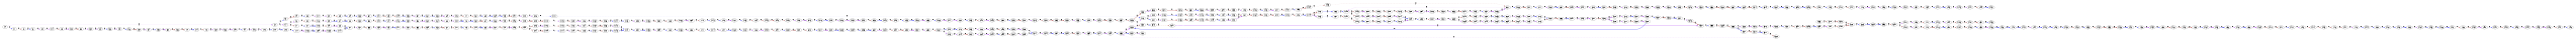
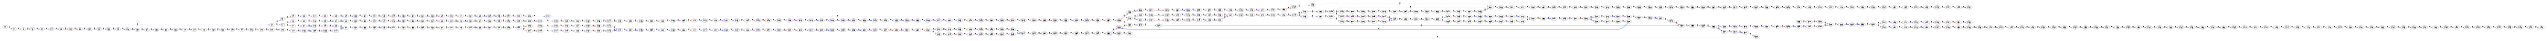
  strict digraph {
    rankdir=LR
    edge [color=brown style=bold]
    S0
    S1
    S2
    S3
    S4
    S5
    S6
    S7
    S8
    S9
    S10
    S11
    S12
    S13
    S14
    S15
    S16
    S17
    S18
    S19
    S20
    S21
    S22
    S23
    S24
    S25
    S26
    S27
    S28
    S29
    S30
    S31
    S32
    S33
    S34
    S35
    S36
    S37
    S38
    S39
    S40
    S41
    S42
    S43
    S44
    S45
    S46
    S47
    S48
    S49
    S50
    S51
    S52
    S53
    S54
    S55
    S56
    S57
    S58
    S59
    S60
    S61
    S62
    S63
    S64
    S65
    S66
    S67
    S68
    S69
    S70
    S71
    S72
    S73
    S74
    S75
    S76
    S77
    S78
    S79
    S80
    S81
    S82
    S83
    S84
    S85
    S86
    S87
    S88
    S89
    S90
    S91
    S92
    S93
    S94
    S95
    S96
    S97
    S98
    S99
    S100
    S101
    S102
    S103
    S104
    S105
    S106
    S107
    S108
    S109
    S110
    S111
    S112
    S113
    S114
    S115
    S116
    S117
    S118
    S119
    S120
    S121
    S122
    S123
    S124
    S125
    S126
    S127
    S128
    S129
    S130
    S131
    S132
    S133
    S134
    S135
    S136
    S137
    S138
    S139
    S140
    S141
    S142
    S143
    S144
    S145
    S146
    S147
    S148
    S149
    S150
    S151
    S152
    S153
    S154
    S155
    S156
    S157
    S158
    S159
    S160
    S161
    S162
    S163
    S164
    S165
    S166
    S167
    S168
    S169
    S170
    S171
    S172
    S173
    S174
    S175
    S176
    S177
    S178
    S179
    S180
    S181
    S182
    S183
    S184
    S185
    S186
    S187
    S188
    S189
    S190
    S191
    S192
    S193
    S194
    S195
    S196
    S197
    S198
    S199
    S200
    S201
    S202
    S203
    S204
    S205
    S206
    S207
    S208
    S209
    S210
    S211
    S212
    S213
    S214
    S215
    S216
    S217
    S218
    S219
    S220
    S221
    S222
    S223
    S224
    S225
    S226
    S227
    S228
    S229
    S230
    S231
    S232
    S233
    S234
    S235
    S236
    S237
    S238
    S239
    S240
    S241
    S242
    S243
    S244
    S245
    S246
    S247
    S248
    S249
    S250
    S251
    S252
    S253
    S254
    S255
    S256
    S257
    S258
    S259
    S260
    S261
    S262
    S263
    S264
    S265
    S266
    S267
    S268
    S269
    S270
    S271
    S272
    S273
    S274
    S275
    S276
    S277
    S278
    S279
    S280
    S281
    S282
    S283
    S284
    S285
    S286
    S287
    S288
    S289
    S290
    S291
    S292
    S293
    S294
    S295
    S296
    S297
    S298
    S299
    S300
    S301
    S302
    S303
    S304
    S305
    S306
    S307
    S308
    S309
    S310
    S311
    S312
    S313
    S314
    S315
    S316
    S317
    S318
    S319
    S320
    S321
    S322
    S323
    S324
    S325
    S326
    S327
    S328
    S329
    S330
    S331
    S332
    S333
    S334
    S335
    S336
    S337
    S338
    S339
    S340
    S341
    S342
    S343
    S344
    S345
    S346
    S347
    S348
    S349
    S350
    S351
    S352
    S353
    S354
    S355
    S356
    S357
    S358
    S359
    S360
    S361
    S362
    S363
    S364
    S366
    S367
    S368
    S369
    S365
    S370
    S371
    S372
    S373
    S374
    S375
    S376
    S377
    S378
    S379
    S380
    S381
    S382
    S383
    S384
    S385
    S386
    S387
    S388
    S389
    S390
    S391
    S392
    S393
    S394
    S395
    S396
    S397
    S398
    S399
    S400
    S401
    S402
    S403
    S404
    S405
    S406
    S407
    S408
    S409
    S410
    S411
    S412
    S413
    S414
    S415
    S416
    S417
    S418
    S419
    S420
    S421
    S422
    S423
    S424
    S425
    S426
    S427
    S428
    S429
    S430
    S431
    S432
    S433
    S434
    S435
    S436
    S437
    S438
    S439
    S440
    S441
    S442
    S443
    S444
    S445
    S446
    S447
    S448
    S449
    S450
    S451
    S452
    S453
    S454
    S455
    S456
    S457
    S458
    S459
    S460
    S461
    S462
    S463
    S464
    S465
    S466
    S467
    S468
    S469
    S470
    S471
    S472
    S473
    S474
    S475
    S476
    S477
    S478
    S479
    S480
    S481
    S482
    S483
    S484
    S485
    S486
    S487
    S488
    S489
    S490
    S491
    S492
    S493
    S494
    S495
    S496
    S497
    S498
    S0 -> S1 [color=blue label=T style=dotted]
    S0 -> S2 [color=purple label=A style=dashed]
    S1 -> S3 [label=T style=dotted]
    S2 -> S4 [color=purple label=G style=dashed]
    S2 -> S5 [color=blue label=C style=dotted]
    S3 -> S6 [color=blue label=A style=dashed]
    S4 -> S7 [label=C style=dashed]
    S4 -> S8 [color=purple label=T style=dashed]
    S5 -> S9 [label=G]
    S6 -> S10 [color=purple label=C style=dotted]
    S7 -> S11 [color=blue label=T style=dotted]
    S8 -> S12 [label=T style=dashed]
    S9 -> S13 [color=blue label=G style=dotted]
    S10 -> S14 [color=purple label=C style=dashed]
    S11 -> S15 [color=blue label=A]
    S12 -> S16 [label=A style=dotted]
    S13 -> S17 [color=purple label=T style=dotted]
    S14 -> S18 [label=C style=dotted]
    S15 -> S19 [label=A style=dotted]
    S16 -> S20 [color=purple label=G style=dotted]
    S17 -> S21 [color=purple label=C style=dotted]
    S18 -> S22 [color=purple label=A]
    S19 -> S23 [color=purple label=G]
    S20 -> S24 [color=blue label=G]
    S21 -> S25 [label=C style=dotted]
    S22 -> S26 [label=T]
    S23 -> S27 [color=blue label=A style=dashed]
    S24 -> S28 [color=blue label=A]
    S25 -> S29 [color=blue label=A style=dashed]
    S26 -> S30 [color=purple label=G style=dashed]
    S27 -> S31 [color=purple label=C style=dotted]
    S28 -> S32 [label=C style=dotted]
    S29 -> S33 [color=blue label=G style=dashed]
    S30 -> S34 [color=purple label=A style=dotted]
    S31 -> S35 [label=T style=dotted]
    S32 -> S36 [color=blue label=T style=dashed]
    S33 -> S37 [color=purple label=T style=dotted]
    S34 -> S38 [color=blue label=G style=dotted]
    S35 -> S39 [color=purple label=T style=dashed]
    S36 -> S40 [label=T style=dashed]
    S37 -> S41 [color=blue label=T style=dotted]
    S38 -> S42 [color=purple label=A style=dotted]
    S39 -> S43 [color=purple label=C]
    S40 -> S44 [color=blue label=G style=dashed]
    S41 -> S45 [label=A style=dashed]
    S42 -> S46 [color=blue label=C style=dotted]
    S43 -> S47 [color=blue label=C]
    S44 -> S48 [color=purple label=C style=dashed]
    S45 -> S49 [label=T style=dashed]
    S46 -> S50 [label=G]
    S47 -> S51 [color=purple label=G style=dotted]
    S48 -> S52 [color=blue label=G]
    S49 -> S53 [color=blue label=A style=dashed]
    S50 -> S54 [color=purple label=A style=dotted]
    S51 -> S55 [label=G style=dotted]
    S52 -> S56 [color=purple label=C style=dashed]
    S53 -> S57 [color=purple label=C style=dashed]
    S54 -> S58 [color=blue label=C style=dashed]
    S55 -> S59 [label=G style=dashed]
    S56 -> S60 [color=purple label=G]
    S57 -> S61 [color=blue label=A style=dotted]
    S58 -> S62 [color=purple label=C]
    S59 -> S63 [color=blue label=G style=dotted]
    S60 -> S64 [color=purple label=G style=dashed]
    S61 -> S65 [color=blue label=A style=dashed]
    S62 -> S66 [label=T]
    S63 -> S67 [label=G]
    S64 -> S68 [color=purple label=G style=dashed]
    S65 -> S69 [color=purple label=A]
    S66 -> S70 [label=T]
    S67 -> S71 [label=A style=dotted]
    S68 -> S72 [color=purple label=A style=dashed]
    S69 -> S73 [color=purple label=C style=dashed]
    S70 -> S74 [color=blue label=T]
    S71 -> S75 [color=blue label=A style=dotted]
    S72 -> S76 [color=blue label=A]
    S73 -> S77 [label=T style=dashed]
    S74 -> S78 [label=C style=dotted]
    S75 -> S79 [label=T style=dashed]
    S76 -> S80 [color=blue label=C]
    S77 -> S81 [label=C style=dotted]
    S78 -> S82 [color=purple label=A style=dashed]
    S79 -> S83 [color=blue label=A]
    S80 -> S84 [label=A]
    S81 -> S85 [color=blue label=A style=dashed]
    S82 -> S86 [color=purple label=A style=dotted]
    S83 -> S87 [color=purple label=G]
    S84 -> S88 [color=blue label=G style=dotted]
    S85 -> S89 [color=blue label=G]
    S86 -> S90 [color=purple label=C]
    S87 -> S91 [label=T style=dotted]
    S88 -> S92 [color=purple label=C style=dashed]
    S89 -> S93 [color=blue label=T]
    S90 -> S94 [color=blue label=T style=dotted]
    S91 -> S95 [color=purple label=A]
    S92 -> S96 [label=A style=dotted]
    S93 -> S97 [label=A]
    S94 -> S98 [color=purple label=A style=dashed]
    S95 -> S99 [label=T style=dotted]
    S96 -> S100 [color=purple label=T style=dotted]
    S97 -> S101 [color=purple label=G style=dotted]
    S98 -> S102 [color=purple label=A style=dashed]
    S99 -> S103 [label=C style=dotted]
    S99 -> S104 [label=A style=dotted]
    S100 -> S105 [label=G]
    S101 -> S106 [color=purple label=T style=dashed]
    S102 -> S107 [color=blue label=A style=dotted]
-   S103 -> S108 [color=purple label=C]
    S104 -> S109 [label=C]
    S105 -> S110 [label=C]
    S106 -> S111 [color=blue label=T style=dotted]
    S107 -> S112 [color=blue label=G]
    S108 -> S113 [label=C style=dashed]
    S109 -> S114 [color=blue label=C style=dashed]
    S110 -> S115 [color=purple label=C style=dotted]
    S111 -> S116 [color=blue label=G style=dotted]
    S112 -> S117 [color=blue label=C style=dotted]
    S113 -> S118 [label=T style=dotted]
    S114 -> S119 [color=purple label=T style=dashed]
    S115 -> S120 [label=G style=dashed]
    S116 -> S121 [color=blue label=G style=dotted]
    S116 -> S122 [color=purple label=A style=dotted]
    S117 -> S123 [color=purple label=T]
    S118 -> S124 [color=purple label=C style=dashed]
    S119 -> S125 [label=C style=dashed]
    S120 -> S126 [color=purple label=C]
    S121 -> S127 [color=purple label=A style=dashed]
    S122 -> S128 [color=purple label=A style=dashed]
    S123 -> S129 [color=blue label=A]
    S124 -> S130 [label=C style=dashed]
    S125 -> S131 [color=blue label=C style=dashed]
    S126 -> S132 [color=purple label=G style=dashed]
    S127 -> S133 [label=C]
    S128 -> S134 [color=blue label=C]
    S129 -> S135 [color=purple label=A]
    S130 -> S136 [label=C]
    S131 -> S137 [label=C style=dashed]
    S132 -> S138 [label=C style=dotted]
    S133 -> S139 [label=C]
    S134 -> S140 [label=C style=dotted]
    S135 -> S141 [color=blue label=G style=dotted]
    S136 -> S142 [color=purple label=A style=dotted]
    S137 -> S143 [color=blue label=A style=dashed]
    S138 -> S144 [color=blue label=A style=dashed]
    S139 -> S145 [label=T]
    S140 -> S146 [color=purple label=T style=dotted]
    S141 -> S27 [color=blue label=A style=dotted]
    S142 -> S147 [color=blue label=A style=dashed]
    S143 -> S147 [color=blue label=A]
    S144 -> S148 [color=blue label=A style=dashed]
    S145 -> S149 [label=A style=dashed]
    S146 -> S150 [color=blue label=A style=dotted]
    S147 -> S151 [color=blue label=C style=dotted]
    S148 -> S152 [color=purple label=C style=dotted]
    S149 -> S153 [color=blue label=C style=dotted]
    S150 -> S154 [color=blue label=C style=dashed]
    S151 -> S155 [color=blue label=A]
    S152 -> S156 [color=purple label=A style=dashed]
    S153 -> S157 [color=purple label=A]
    S154 -> S158 [color=blue label=A style=dashed]
    S155 -> S159 [color=purple label=G style=dashed]
    S156 -> S160 [label=G style=dashed]
    S157 -> S161 [color=purple label=A]
    S158 -> S161 [label=A style=dotted]
    S159 -> S162 [color=blue label=T style=dotted]
    S160 -> S163 [label=G style=dashed]
    S161 -> S164 [label=T]
    S162 -> S165 [color=blue label=C style=dotted]
    S163 -> S166 [label=C style=dotted]
    S164 -> S167 [label=G]
    S165 -> S168 [color=purple label=C style=dotted]
    S166 -> S169 [color=purple label=C]
    S167 -> S170 [label=C]
    S168 -> S171 [label=T style=dashed]
    S169 -> S172 [label=G style=dotted]
    S170 -> S173 [color=blue label=C]
    S171 -> S174 [color=blue label=T style=dotted]
    S172 -> S175 [color=blue label=T style=dashed]
    S173 -> S176 [label=T style=dotted]
    S174 -> S177 [color=purple label=G style=dashed]
    S175 -> S178 [color=blue label=G style=dashed]
    S176 -> S179 [color=blue label=T]
    S177 -> S180 [color=blue label=T]
    S178 -> S181 [color=purple label=C]
    S179 -> S182 [label=C]
    S179 -> S183 [color=purple label=T]
    S180 -> S184 [color=blue label=T style=dotted]
    S181 -> S185 [color=blue label=T style=dotted]
    S182 -> S186 [color=blue label=A]
    S183 -> S187 [color=blue label=A style=dashed]
    S184 -> S188 [color=purple label=A style=dotted]
    S185 -> S189 [label=A style=dotted]
    S186 -> S190 [color=blue label=A style=dashed]
    S187 -> S191 [label=A style=dotted]
    S188 -> S192 [color=purple label=T]
    S189 -> S193 [label=C style=dashed]
    S190 -> S194 [label=A style=dotted]
    S190 -> S195 [label=G style=dotted]
    S191 -> S196 [label=A style=dashed]
    S192 -> S197 [label=T style=dotted]
    S193 -> S198 [label=T]
    S194 -> S199 [color=purple label=A]
    S195 -> S200 [color=purple label=A]
    S196 -> S201 [color=blue label=A]
    S197 -> S202 [color=blue label=C style=dashed]
    S198 -> S203 [label=C style=dotted]
    S199 -> S204 [color=purple label=A]
    S200 -> S205 [label=A style=dotted]
    S201 -> S206 [label=A style=dashed]
    S202 -> S207 [label=G]
    S203 -> S208 [color=purple label=C style=dotted]
    S204 -> S209 [label=G]
    S205 -> S210 [label=G style=dashed]
    S206 -> S211 [color=blue label=G style=dotted]
    S207 -> S212 [label=G style=dotted]
    S208 -> S213 [color=purple label=G]
    S209 -> S214 [color=purple label=T]
    S210 -> S215 [label=T style=dotted]
    S211 -> S216 [color=blue label=T style=dashed]
    S212 -> S217 [color=blue label=G style=dashed]
    S213 -> S218 [color=blue label=G style=dotted]
    S214 -> S219 [color=blue label=A]
    S215 -> S220 [label=A style=dotted]
    S216 -> S219 [color=purple label=A]
    S217 -> S221 [color=purple label=A]
    S218 -> S222 [color=blue label=T]
    S219 -> S223 [color=blue label=A style=dotted]
    S220 -> S224 [color=purple label=G]
    S221 -> S225 [color=blue label=A]
    S222 -> S226 [color=purple label=A style=dotted]
    S223 -> S227 [label=G style=dotted]
    S224 -> S228 [color=purple label=G]
    S225 -> S229 [color=blue label=C style=dotted]
    S226 -> S230 [color=purple label=C]
    S227 -> S231 [color=purple label=G]
    S228 -> S232 [label=G style=dashed]
    S229 -> S233 [color=blue label=G style=dotted]
    S230 -> S234 [color=purple label=G]
    S231 -> S235 [color=purple label=T style=dashed]
    S232 -> S236 [color=purple label=C style=dashed]
    S233 -> S237 [color=blue label=G]
    S234 -> S238 [label=G style=dotted]
    S235 -> S239 [color=purple label=G style=dashed]
    S235 -> S240 [label=C style=dotted]
    S236 -> S241 [label=C]
    S237 -> S242 [color=purple label=T]
    S238 -> S243 [color=blue label=T]
    S239 -> S244 [label=T]
    S240 -> S245 [label=T style=dotted]
    S241 -> S246 [color=purple label=T style=dotted]
    S242 -> S247 [label=T style=dotted]
    S243 -> S248 [label=G style=dotted]
    S244 -> S249 [color=purple label=A style=dashed]
    S245 -> S250 [color=purple label=A style=dashed]
    S246 -> S251 [color=blue label=T style=dotted]
    S247 -> S252 [label=C]
    S248 -> S253 [color=blue label=T style=dotted]
    S249 -> S254 [color=purple label=A style=dashed]
    S250 -> S255 [color=blue label=A style=dashed]
    S251 -> S256 [color=purple label=C]
    S252 -> S257 [color=purple label=A]
    S253 -> S258 [color=blue label=C]
    S254 -> S259 [color=blue label=A style=dashed]
    S255 -> S260 [color=blue label=A style=dashed]
    S256 -> S261 [color=purple label=A]
    S257 -> S262 [color=purple label=G style=dotted]
    S258 -> S263 [color=purple label=G]
    S259 -> S264 [label=C]
    S260 -> S265 [color=purple label=C style=dashed]
    S261 -> S190 [color=purple label=A style=dashed]
    S261 -> S266 [color=blue label=T style=dashed]
    S262 -> S267 [label=T style=dotted]
    S263 -> S268 [color=blue label=T style=dashed]
    S264 -> S269 [color=purple label=G style=dashed]
    S265 -> S270 [color=purple label=G style=dashed]
    S266 -> S271 [label=G]
    S267 -> S272 [color=blue label=T style=dashed]
    S267 -> S273 [color=purple label=C style=dotted]
    S268 -> S274 [color=purple label=C]
    S269 -> S275 [color=purple label=C style=dashed]
    S270 -> S276 [color=blue label=C]
    S271 -> S277 [color=blue label=C style=dotted]
    S272 -> S278 [color=blue label=A]
    S273 -> S279 [color=purple label=A style=dotted]
    S274 -> S280 [color=purple label=T]
    S275 -> S281 [label=C style=dotted]
    S276 -> S281 [color=blue label=C style=dashed]
    S277 -> S282 [color=purple label=T style=dashed]
    S278 -> S283 [label=T]
    S279 -> S284 [label=T]
    S280 -> S285 [color=blue label=T style=dashed]
    S281 -> S286 [label=T]
    S282 -> S287 [color=blue label=T]
    S283 -> S288 [color=purple label=T style=dashed]
    S284 -> S289 [color=purple label=T style=dashed]
    S285 -> S290 [label=A style=dashed]
    S286 -> S291 [color=blue label=A]
    S287 -> S292 [label=A]
    S288 -> S293 [color=purple label=T]
    S289 -> S294 [color=purple label=T]
    S290 -> S295 [color=purple label=C]
    S291 -> S296 [color=purple label=A style=dashed]
    S292 -> S297 [color=purple label=C]
    S293 -> S298 [label=A style=dashed]
    S294 -> S299 [color=blue label=A style=dashed]
    S295 -> S300 [label=A style=dashed]
    S296 -> S301 [color=purple label=A]
    S297 -> S302 [color=purple label=A style=dashed]
    S298 -> S303 [color=blue label=A style=dotted]
    S299 -> S304 [label=A style=dashed]
    S300 -> S305 [color=blue label=A style=dotted]
    S301 -> S306 [label=G]
    S302 -> S307 [color=blue label=G]
    S303 -> S308 [color=purple label=T]
    S304 -> S309 [color=purple label=T style=dotted]
    S305 -> S310 [label=C]
    S306 -> S311 [color=purple label=A]
    S306 -> S312 [color=purple label=T]
    S307 -> S313 [label=G]
    S308 -> S314 [color=blue label=C style=dotted]
    S309 -> S314 [color=blue label=C style=dashed]
    S310 -> S315 [color=purple label=C style=dashed]
    S311 -> S316 [color=purple label=A style=dotted]
    S312 -> S317 [color=purple label=A style=dotted]
    S313 -> S318 [color=purple label=C style=dotted]
    S314 -> S319 [color=purple label=G style=dotted]
    S315 -> S320 [label=T style=dashed]
    S316 -> S321 [color=blue label=G]
    S317 -> S322 [label=G style=dashed]
    S318 -> S323 [label=A style=dashed]
    S319 -> S324 [color=blue label=A]
    S320 -> S325 [label=T]
    S321 -> S326 [color=purple label=T]
    S322 -> S327 [color=purple label=T]
    S323 -> S328 [color=purple label=G style=dotted]
    S324 -> S329 [color=blue label=A]
    S325 -> S330 [label=A]
    S326 -> S331 [color=blue label=T style=dashed]
    S327 -> S332 [color=blue label=T]
    S328 -> S333 [color=purple label=T style=dotted]
    S329 -> S334 [label=G]
    S330 -> S335 [color=purple label=G style=dashed]
    S331 -> S336 [label=C]
    S332 -> S116 [color=purple label=G style=dotted]
    S332 -> S337 [label=C style=dashed]
    S333 -> S338 [color=purple label=T style=dashed]
    S334 -> S339 [color=purple label=T style=dashed]
    S335 -> S340 [color=blue label=G style=dotted]
    S336 -> S341 [color=blue label=G]
    S337 -> S342 [color=blue label=G style=dotted]
    S338 -> S343 [color=blue label=G style=dotted]
    S339 -> S344 [color=blue label=A style=dotted]
    S340 -> S345 [color=purple label=A style=dashed]
    S341 -> S346 [color=purple label=A style=dotted]
    S342 -> S347 [label=A style=dashed]
    S343 -> S348 [label=A style=dashed]
    S344 -> S349 [color=purple label=G]
    S345 -> S350 [label=G]
    S346 -> S351 [label=G]
    S347 -> S351 [color=purple label=G]
    S348 -> S352 [color=purple label=G style=dotted]
    S349 -> S353 [color=blue label=T style=dotted]
    S350 -> S354 [label=G style=dotted]
    S351 -> S355 [color=blue label=G style=dotted]
    S352 -> S356 [color=blue label=A style=dotted]
    S353 -> S332 [color=purple label=T]
    S353 -> S357 [color=blue label=C]
    S354 -> S358 [label=C style=dotted]
    S355 -> S359 [label=A style=dashed]
    S356 -> S360 [label=A]
    S357 -> S361 [color=purple label=G style=dashed]
    S358 -> S362 [label=G]
    S359 -> S363 [label=A style=dashed]
    S360 -> S364 [label=A]
    S362 -> S366 [color=purple label=G]
    S363 -> S367 [color=blue label=G]
    S363 -> S368 [color=purple label=C style=dotted]
    S364 -> S369 [color=blue label=C]
    S366 -> S371 [label=T style=dashed]
    S367 -> S372 [label=T]
    S368 -> S373 [color=purple label=A]
    S369 -> S374 [label=A]
    S365 -> S370 [label=A style=dotted]
    S370 -> S375 [label=G]
    S371 -> S376 [label=T]
    S372 -> S377 [color=blue label=A]
    S373 -> S378 [color=purple label=C]
    S374 -> S379 [color=blue label=C style=dashed]
    S375 -> S380 [label=G style=dashed]
    S376 -> S381 [label=C style=dashed]
    S377 -> S382 [label=G style=dashed]
    S378 -> S383 [color=purple label=G style=dotted]
    S379 -> S384 [color=blue label=C style=dotted]
    S380 -> S385 [color=blue label=A style=dotted]
    S381 -> S386 [color=blue label=T]
    S382 -> S353 [color=purple label=T style=dotted]
    S383 -> S387 [color=blue label=T style=dashed]
    S384 -> S388 [color=blue label=T]
    S385 -> S389 [color=blue label=C]
    S386 -> S390 [color=purple label=A style=dashed]
    S387 -> S391 [label=C style=dotted]
    S388 -> S392 [color=blue label=T style=dotted]
    S389 -> S393 [color=blue label=G]
    S390 -> S394 [color=purple label=C style=dotted]
    S391 -> S395 [label=G]
    S392 -> S396 [color=blue label=T]
    S393 -> S397 [label=A style=dotted]
    S394 -> S398 [label=A style=dotted]
    S395 -> S399 [color=blue label=G]
    S396 -> S400 [label=C style=dotted]
    S397 -> S401 [color=purple label=C style=dotted]
    S397 -> S402 [label=G style=dotted]
    S398 -> S403 [color=purple label=A style=dotted]
    S399 -> S404 [color=purple label=A]
    S400 -> S405 [color=blue label=T style=dashed]
    S401 -> S406 [color=purple label=C style=dotted]
    S402 -> S407 [color=purple label=C style=dotted]
    S403 -> S408 [label=G style=dashed]
    S404 -> S409 [label=G style=dotted]
    S405 -> S410 [label=A style=dotted]
    S406 -> S411 [label=G style=dashed]
    S407 -> S412 [label=G style=dotted]
    S408 -> S413 [color=blue label=G style=dotted]
    S409 -> S380 [label=G]
    S410 -> S414 [label=C style=dotted]
    S411 -> S415 [color=blue label=A style=dashed]
    S412 -> S416 [label=G]
    S413 -> S417 [color=purple label=C]
    S414 -> S418 [color=purple label=A style=dotted]
    S415 -> S419 [color=purple label=C style=dotted]
    S416 -> S420 [color=blue label=C]
    S417 -> S421 [label=C style=dashed]
    S418 -> S422 [color=purple label=T]
    S419 -> S423 [label=G style=dashed]
    S420 -> S424 [label=G style=dashed]
    S421 -> S425 [color=blue label=T style=dotted]
    S422 -> S426 [color=purple label=C style=dotted]
    S423 -> S427 [label=G style=dashed]
    S424 -> S428 [label=G style=dotted]
    S425 -> S429 [label=T]
    S426 -> S430 [color=blue label=A style=dashed]
    S427 -> S431 [label=T]
    S428 -> S432 [color=blue label=T style=dashed]
    S429 -> S433 [label=C style=dotted]
    S430 -> S434 [color=purple label=T style=dashed]
    S431 -> S435 [color=blue label=A style=dotted]
    S432 -> S436 [color=purple label=A]
    S433 -> S261 [label=A style=dotted]
    S434 -> S437 [color=purple label=C style=dashed]
    S436 -> S438 [color=blue label=G]
    S437 -> S439 [label=G style=dashed]
    S438 -> S440 [color=blue label=A]
    S439 -> S441 [color=blue label=T style=dotted]
    S440 -> S442 [color=blue label=A]
    S441 -> S443 [color=blue label=C]
    S442 -> S444 [color=purple label=C style=dashed]
    S443 -> S445 [color=purple label=G style=dashed]
    S444 -> S446 [color=blue label=C]
    S445 -> S447 [color=purple label=G style=dashed]
    S446 -> S448 [color=blue label=T]
    S447 -> S449 [label=T style=dotted]
    S448 -> S450 [color=blue label=A style=dashed]
    S449 -> S451 [color=blue label=T]
    S450 -> S452 [label=G style=dashed]
    S452 -> S453 [color=blue label=A style=dotted]
    S453 -> S454 [label=T style=dotted]
    S454 -> S455 [label=G]
    S455 -> S456 [label=A]
    S456 -> S457 [color=blue label=C]
    S457 -> S458 [color=blue label=T style=dotted]
    S458 -> S459 [color=purple label=G]
    S459 -> S460 [color=blue label=A style=dashed]
    S460 -> S461 [label=T]
    S461 -> S462 [label=G style=dashed]
    S462 -> S463 [label=A]
    S463 -> S464 [color=blue label=G style=dashed]
    S464 -> S465 [color=purple label=G]
    S465 -> S466 [color=blue label=G]
    S466 -> S467 [color=purple label=T style=dashed]
    S467 -> S468 [color=blue label=C]
    S468 -> S469 [color=purple label=T]
    S469 -> S470 [label=G style=dashed]
    S470 -> S471 [label=A style=dotted]
    S471 -> S472 [color=blue label=C style=dashed]
    S472 -> S473 [color=purple label=T style=dotted]
    S473 -> S474 [label=T style=dashed]
    S474 -> S475 [label=T style=dashed]
    S475 -> S476 [label=C style=dotted]
    S476 -> S477 [label=A style=dotted]
    S477 -> S478 [color=purple label=A style=dotted]
    S478 -> S479 [color=blue label=T style=dashed]
    S479 -> S480 [color=blue label=T style=dotted]
    S480 -> S481 [color=blue label=C style=dashed]
    S481 -> S482 [color=blue label=G style=dotted]
    S482 -> S483 [color=blue label=C]
    S483 -> S484 [color=purple label=C style=dotted]
    S484 -> S485 [color=blue label=G style=dashed]
    S485 -> S486 [color=blue label=A style=dotted]
    S486 -> S487 [color=blue label=T]
    S487 -> S488 [label=T style=dotted]
    S488 -> S489 [label=G style=dashed]
    S489 -> S490 [color=purple label=T]
    S490 -> S491 [color=blue label=C style=dashed]
    S491 -> S492 [label=G style=dotted]
    S492 -> S493 [color=blue label=T style=dashed]
    S493 -> S494 [color=purple label=C style=dotted]
    S494 -> S495 [color=purple label=G style=dotted]
    S495 -> S496 [color=purple label=A]
    S496 -> S497 [label=T style=dotted]
    S497 -> S498 [color=blue label=A style=dotted]
  }
